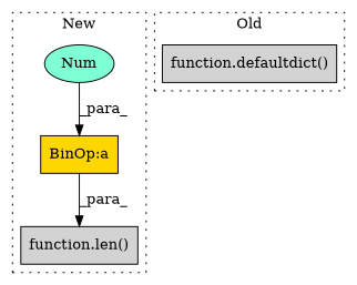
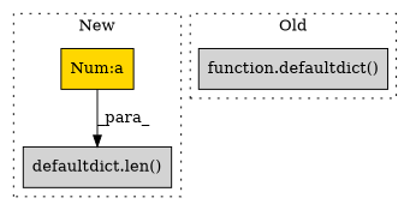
  digraph {
    node [a=75 fillcolor=lightgrey shape=box style=filled]
-   n1 [l="4,1" label="function.len()" s="3674,3700"]
-   n2 [a=82 fillcolor=gold l=3 label="BinOp:a" s=3815]
-   n3 [a=76 fillcolor=aquamarine l=1 label=Num s=3818 shape=ellipse]
+   n1 [l="4,1" label="defaultdict.len()" s="3674,3700"]
+   n2 [a=82 fillcolor=gold l=3 label="Num:a" s=3815]
    n4 [l="12,1" label="function.defaultdict()" s="3140,3186"]
    subgraph cluster_1 {
      label=New
      style=dotted
      n1
      n2
-     n3
    }
    subgraph cluster_2 {
      label=Old
      style=dotted
      n4
    }
    n2 -> n1 [label=_para_]
-   n3 -> n2 [label=_para_]
  }
